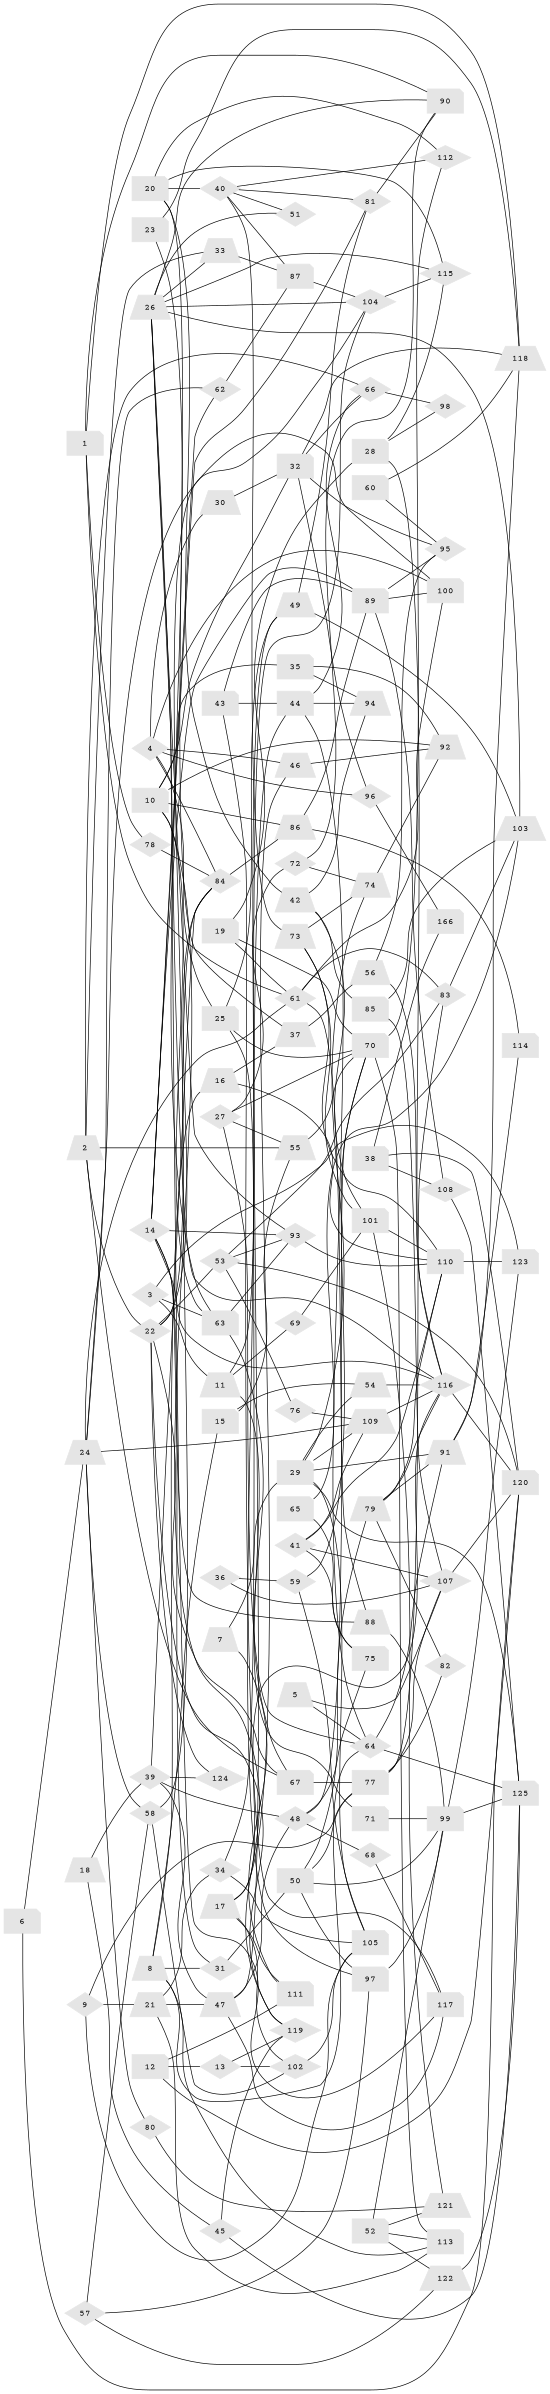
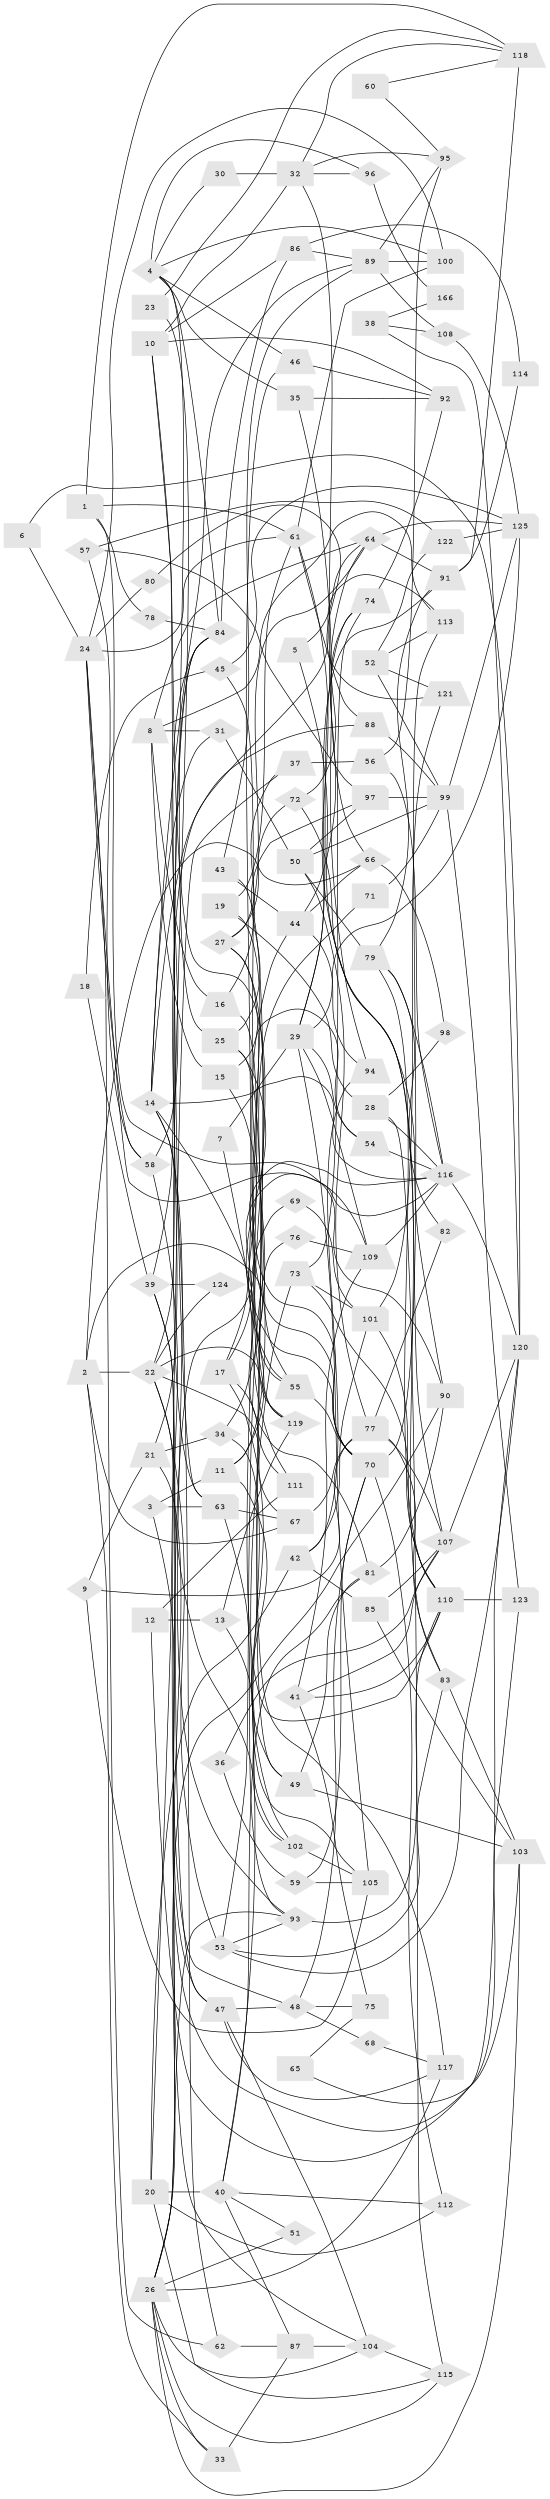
  graph {
    fontname="Courier Prime"
    rankdir=LR
    node [color=gray90 fontname="Courier Prime" shape=diamond style=filled]
    edge [fontname="Courier Prime"]
    1 [shape=note]
    61
    78
    90 [shape=note]
    118 [shape=trapezium]
    100 [shape=note]
    88 [shape=trapezium]
    83
    84
    2 [shape=trapezium]
    22
    33 [shape=trapezium]
    55 [shape=trapezium]
    66
    67 [shape=note]
    119
    53
    104
    124
    87 [shape=note]
    70 [shape=note]
    98
    77 [shape=note]
    11 [shape=trapezium]
    3
    63 [shape=note]
    123 [shape=note]
    49 [shape=trapezium]
    69
    71 [shape=note]
    93
    25 [shape=note]
    4
    30 [shape=trapezium]
    46 [shape=trapezium]
    96
    97 [shape=note]
    32 [shape=note]
    92 [shape=trapezium]
    86 [shape=trapezium]
    n41 [label=166 shape=note]
    5 [shape=trapezium]
    64
    107
    91 [shape=trapezium]
    125 [shape=note]
    120 [shape=note]
    6 [shape=note]
    24 [shape=trapezium]
    62
    58
    80
    109 [shape=trapezium]
    7 [shape=trapezium]
    29 [shape=note]
    111 [shape=note]
    105 [shape=note]
    54 [shape=trapezium]
    74 [shape=trapezium]
    8 [shape=trapezium]
    15 [shape=note]
    16 [shape=trapezium]
    31
    113 [shape=note]
    37 [shape=trapezium]
    110 [shape=note]
    50 [shape=note]
    21 [shape=trapezium]
    9
    34
    47 [shape=trapezium]
    82
    10 [shape=note]
    35 [shape=note]
    95
    94 [shape=trapezium]
    89 [shape=note]
    114 [shape=note]
    81
    103 [shape=trapezium]
    101 [shape=note]
    99 [shape=note]
    12 [shape=note]
    13
    102
    14
    116
    108
    56 [shape=trapezium]
    17 [shape=trapezium]
    18 [shape=trapezium]
    39
    45
    48
    19 [shape=note]
    28 [shape=note]
    115
    112
    20 [shape=note]
    40
    42 [shape=trapezium]
    51
    73 [shape=trapezium]
    85 [shape=note]
    44 [shape=note]
    117 [shape=note]
    76
    23 [shape=note]
    121 [shape=trapezium]
    26 [shape=trapezium]
    27
    72
    79 [shape=trapezium]
    36
    59
    38 [shape=note]
    75 [shape=note]
    68
    41
    43 [shape=note]
    52 [shape=note]
    122 [shape=trapezium]
    57
    60 [shape=note]
    65 [shape=note]
    1 -- 61
    1 -- 78
    1 -- 90
    1 -- 118
    61 -- 100
    61 -- 88
    61 -- 83
    78 -- 84
    88 -- 99
    83 -- 103
    84 -- 86
    2 -- 22
    2 -- 33
    2 -- 55
    2 -- 66
    2 -- 67
    22 -- 84
    22 -- 67
    22 -- 119
    22 -- 53
    22 -- 104
    22 -- 124
    33 -- 87
    55 -- 70
    66 -- 98
    67 -- 77
    53 -- 83
    53 -- 93
    53 -- 120
    53 -- 76
    104 -- 115
    87 -- 104
    70 -- 113
    70 -- 112
    77 -- 83
    77 -- 107
    77 -- 82
    11 -- 49
    11 -- 69
    11 -- 71
    3 -- 11
    3 -- 63
    3 -- 123
    63 -- 67
    63 -- 93
    49 -- 81
    49 -- 103
    69 -- 101
    71 -- 99
    93 -- 110
    25 -- 70
    25 -- 49
    25 -- 97
    4 -- 100
    4 -- 84
    4 -- 25
    4 -- 30
    4 -- 46
    4 -- 96
    30 -- 32
    46 -- 92
    96 -- n41
    97 -- 99
    32 -- 118
    32 -- 66
    32 -- 96
    32 -- 95
    86 -- 89
    86 -- 114
    5 -- 64
    5 -- 107
    64 -- 91
    64 -- 125
    107 -- 120
    91 -- 118
    91 -- 114
    6 -- 120
    6 -- 24
    24 -- 61
    24 -- 100
    24 -- 62
    24 -- 58
    24 -- 80
    24 -- 109
    62 -- 87
    58 -- 84
    58 -- 102
    80 -- 121
    109 -- 116
    7 -- 29
    7 -- 111
    29 -- 91
    29 -- 125
    29 -- 109
    29 -- 105
    29 -- 54
    29 -- 74
    54 -- 116
    74 -- 92
    8 -- 64
    8 -- 15
    8 -- 16
    8 -- 31
    8 -- 113
    15 -- 55
    15 -- 54
    16 -- 37
    16 -- 110
    31 -- 50
    37 -- 56
    110 -- 123
    50 -- 77
    50 -- 97
    50 -- 99
    50 -- 79
    21 -- 113
    21 -- 34
    21 -- 47
    9 -- 77
    9 -- 105
    9 -- 21
    34 -- 105
    34 -- 44
    47 -- 104
    47 -- 48
    47 -- 117
    10 -- 119
    10 -- 63
    10 -- 32
    10 -- 92
    10 -- 86
-   10 -- 35
+   4 -- 35
    35 -- 92
    35 -- 94
    89 -- 100
    89 -- 95
    89 -- 108
    81 -- 90
    101 -- 110
    101 -- 121
    99 -- 123
    99 -- 125
    12 -- 120
    12 -- 111
    12 -- 13
    13 -- 119
    13 -- 102
    102 -- 105
    14 -- 88
    14 -- 93
    14 -- 62
    14 -- 31
    14 -- 89
    14 -- 81
    14 -- 116
    116 -- 120
    108 -- 125
    56 -- 95
    56 -- 116
    17 -- 46
    17 -- 111
    17 -- 102
    17 -- 116
    18 -- 39
    18 -- 45
    39 -- 84
    39 -- 124
    39 -- 47
    39 -- 48
    45 -- 119
    45 -- 125
    48 -- 70
    48 -- 75
    48 -- 68
    19 -- 61
    19 -- 70
    19 -- 28
    28 -- 98
    28 -- 116
    28 -- 115
    20 -- 37
    20 -- 115
    20 -- 112
    20 -- 40
    20 -- 42
    40 -- 87
    40 -- 81
    40 -- 112
    40 -- 51
    40 -- 73
    42 -- 94
    42 -- 101
    42 -- 85
    73 -- 74
    73 -- 110
    73 -- 101
    85 -- 107
    85 -- 103
    44 -- 66
    44 -- 64
    44 -- 94
    76 -- 109
    23 -- 118
    23 -- 63
    26 -- 90
    26 -- 33
    26 -- 104
    26 -- 93
    26 -- 103
    26 -- 116
    26 -- 115
    26 -- 51
    26 -- 117
    27 -- 55
    27 -- 70
    27 -- 64
    27 -- 72
    72 -- 90
    72 -- 74
    79 -- 91
    79 -- 110
    79 -- 82
    79 -- 116
    36 -- 107
    36 -- 59
    59 -- 70
    59 -- 105
    38 -- n41
    38 -- 120
    38 -- 108
    68 -- 117
    41 -- 107
    41 -- 109
    41 -- 110
    41 -- 75
    43 -- 89
    43 -- 44
    43 -- 117
    52 -- 113
    52 -- 99
    52 -- 121
    52 -- 122
    122 -- 125
    57 -- 97
    57 -- 58
    57 -- 122
    60 -- 118
    60 -- 95
    65 -- 103
    65 -- 75
  }
